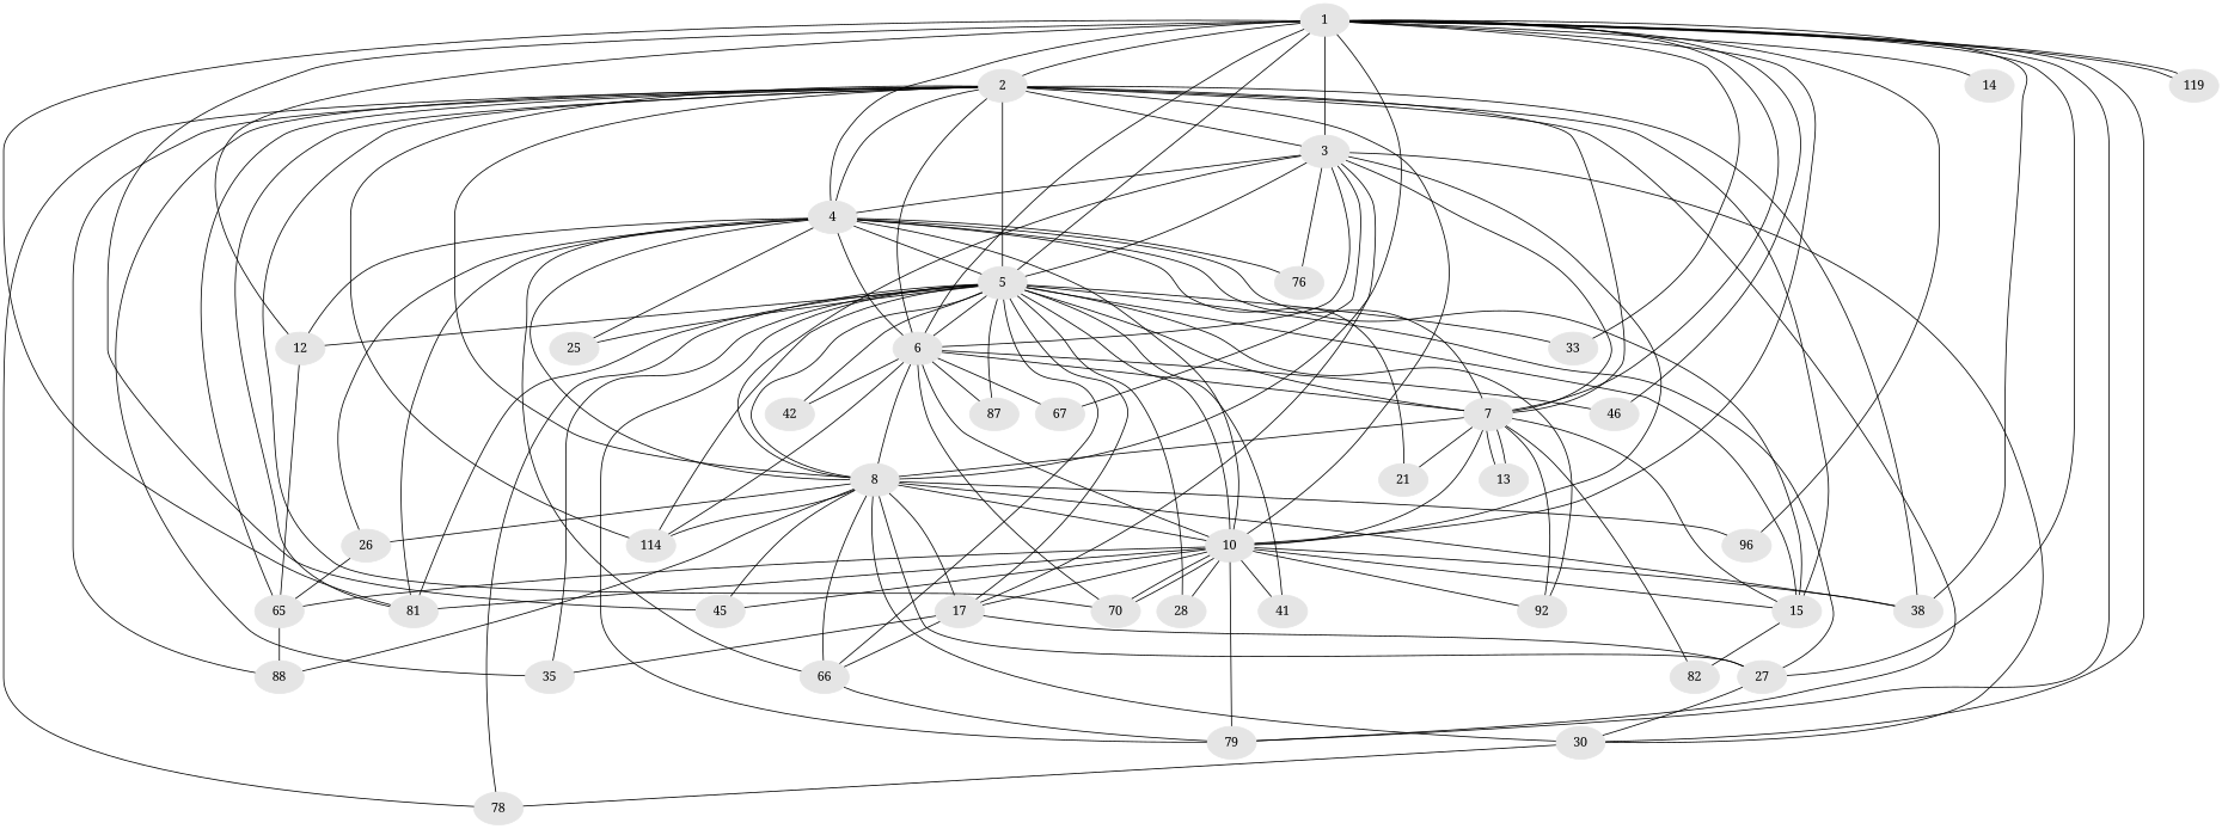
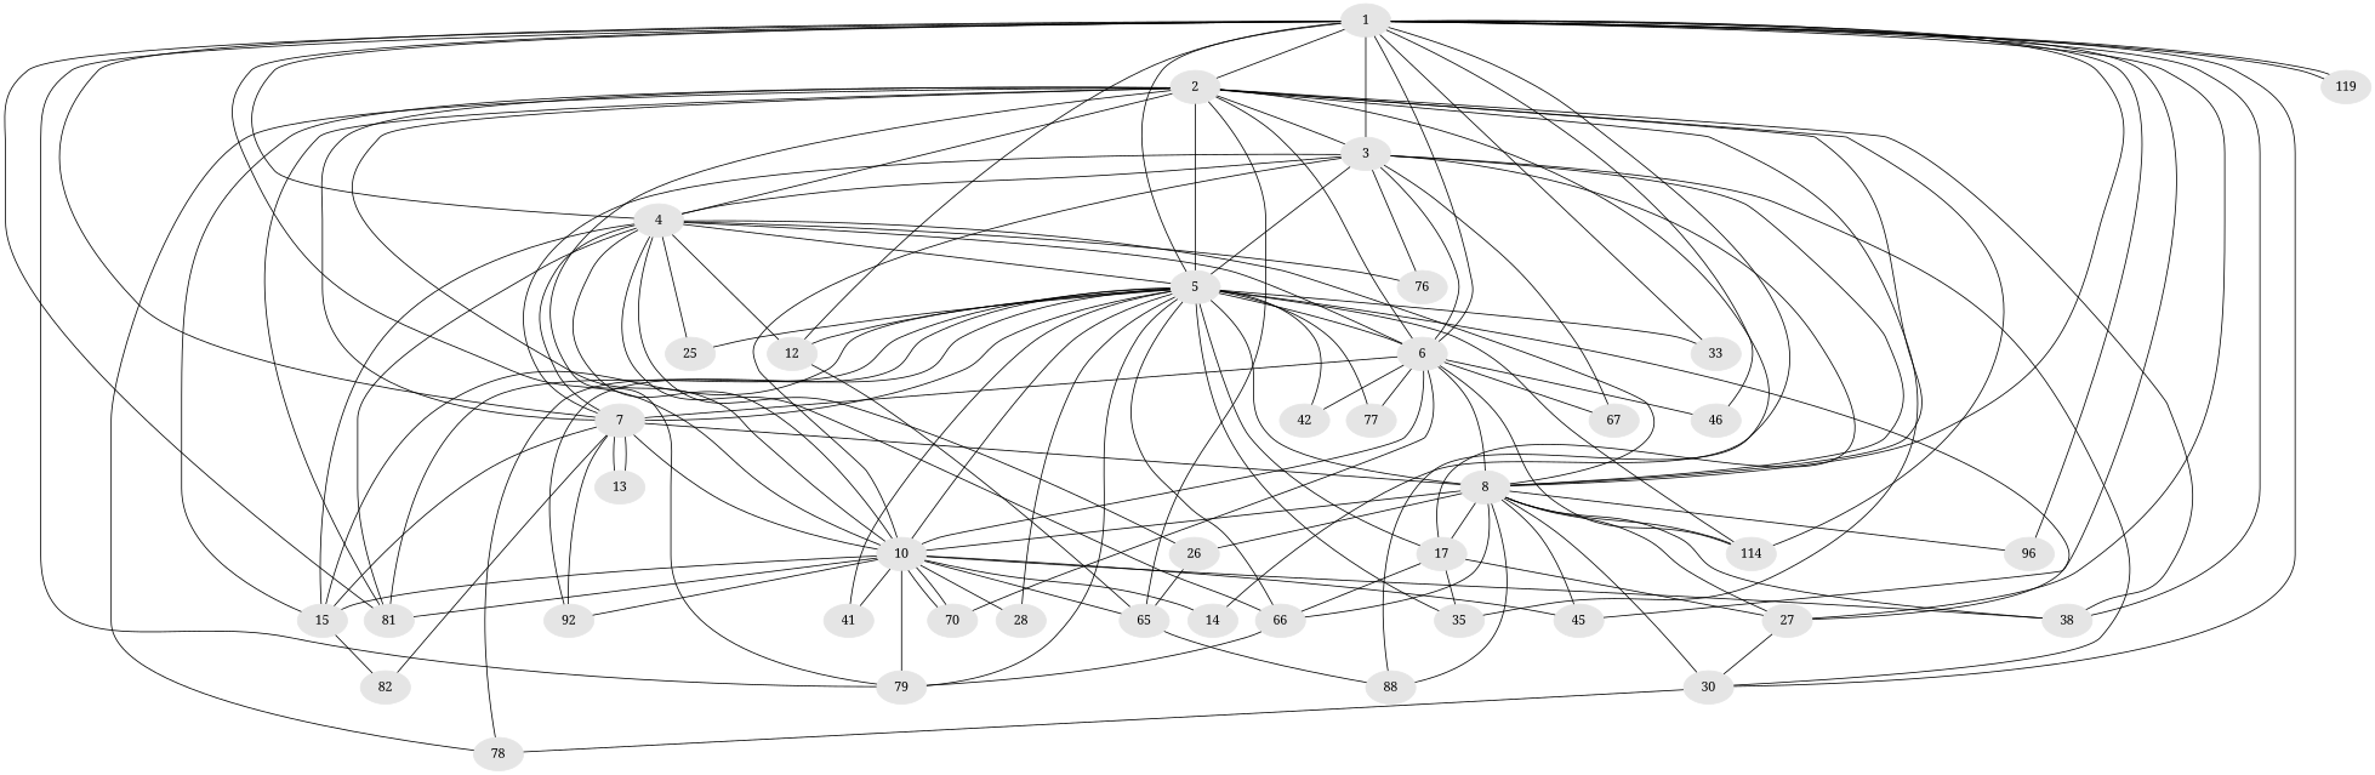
  graph {
    fontname="Noto Serif"
    node [color=gray90 fontname="Noto Serif" style=filled]
    edge [fontname="Noto Serif"]
    2 [super="+36+51+61+72+62+73+98+29+49+41+84+83"]
    3 [super="+24+23+22+94+54"]
    4
    5 [super="+53+11+18+68+9+45"]
    6
    7 [super="+32+64"]
    8 [super="+16"]
    10 [super="+110+139+120+122+48+25+71+59"]
    38 [super="+138+75"]
    79 [super="+85"]
    81 [super="+91+99"]
    15 [super="+44+20"]
    35
    65 [super="+111+107"]
    70 [super="+103"]
    78
    88
    114 [super="+124"]
    1
    12 [super="+40"]
    14
    27 [super="+34"]
    30 [super="+80+101"]
    33
    n25 [label=45 super="+126+137"]
    46
    96
    119
    17 [super="+132+133+100"]
    67
    76
-   21
    26
    66
    n35 [label=25]
    28
    n37 [label=41]
    42
-   77 [super="+93" label=87]
+   77 [super="+93"]
    92 [super="+104"]
    13
    82
    2 -- 3 [weight=3]
    2 -- 4 [weight=2]
    2 -- 5 [weight=6]
    2 -- 6 [weight=2]
    2 -- 7
    2 -- 8 [weight=3]
    2 -- 10 [weight=4]
    2 -- 38
    2 -- 79
    2 -- 81
    2 -- 15 [weight=3]
    2 -- 35 [weight=2]
    2 -- 65
-   2 -- 70
    2 -- 78
    2 -- 88
    2 -- 114
    3 -- 4
    3 -- 5 [weight=6]
    3 -- 6
    3 -- 7 [weight=3]
    3 -- 8 [weight=4]
    3 -- 10 [weight=4]
    3 -- 30
    3 -- 17
    3 -- 67
    3 -- 76
    4 -- 5 [weight=2]
    4 -- 6
    4 -- 7
    4 -- 8
    4 -- 10
    4 -- 81
    4 -- 15
    4 -- 12
    4 -- 76
-   4 -- 21
    4 -- 26
    4 -- 66
    4 -- n35
    5 -- 6 [weight=3]
    5 -- 7 [weight=3]
    5 -- 8 [weight=6]
    5 -- 10 [weight=5]
    5 -- 79
    5 -- 81
    5 -- 15 [weight=2]
    5 -- 35
    5 -- 78
    5 -- 114
    5 -- 12 [weight=4]
    5 -- 27 [weight=2]
    5 -- 33
    5 -- 17
    5 -- 66
    5 -- n35
    5 -- 28
    5 -- n37
    5 -- 42
    5 -- 77 [weight=2]
    5 -- 92
    6 -- 7 [weight=3]
    6 -- 8
    6 -- 10 [weight=2]
    6 -- 70
    6 -- 114
    6 -- 46
    6 -- 67
    6 -- 42
    6 -- 77
    7 -- 8
    7 -- 10
    7 -- 15
-   7 -- 21
    7 -- 92
    7 -- 13
    7 -- 13
    7 -- 82
    8 -- 10 [weight=7]
    8 -- 38
    8 -- 88
    8 -- 114
    8 -- 27
    8 -- 30 [weight=2]
    8 -- n25
    8 -- 96
    8 -- 17 [weight=3]
    8 -- 26
    8 -- 66
    10 -- 38
    10 -- 79 [weight=2]
    10 -- 81
    10 -- 15 [weight=2]
    10 -- 65
    10 -- 70
    10 -- 70
-   10 -- 17
+   10 -- 14
    10 -- n25
    10 -- 28
    10 -- n37
    10 -- 92
    15 -- 82
    65 -- 88
    1 -- 2 [weight=2]
    1 -- 3 [weight=5]
    1 -- 4
    1 -- 5 [weight=2]
    1 -- 6
    1 -- 7
    1 -- 8
    1 -- 10 [weight=2]
    1 -- 38
    1 -- 79
    1 -- 81
    1 -- 12
    1 -- 14
    1 -- 27
    1 -- 30
    1 -- 33
    1 -- n25 [weight=2]
    1 -- 46
    1 -- 96
    1 -- 119
    1 -- 119
    12 -- 65
    27 -- 30
    30 -- 78
    17 -- 35
    17 -- 27
    17 -- 66
    26 -- 65
    66 -- 79
  }
